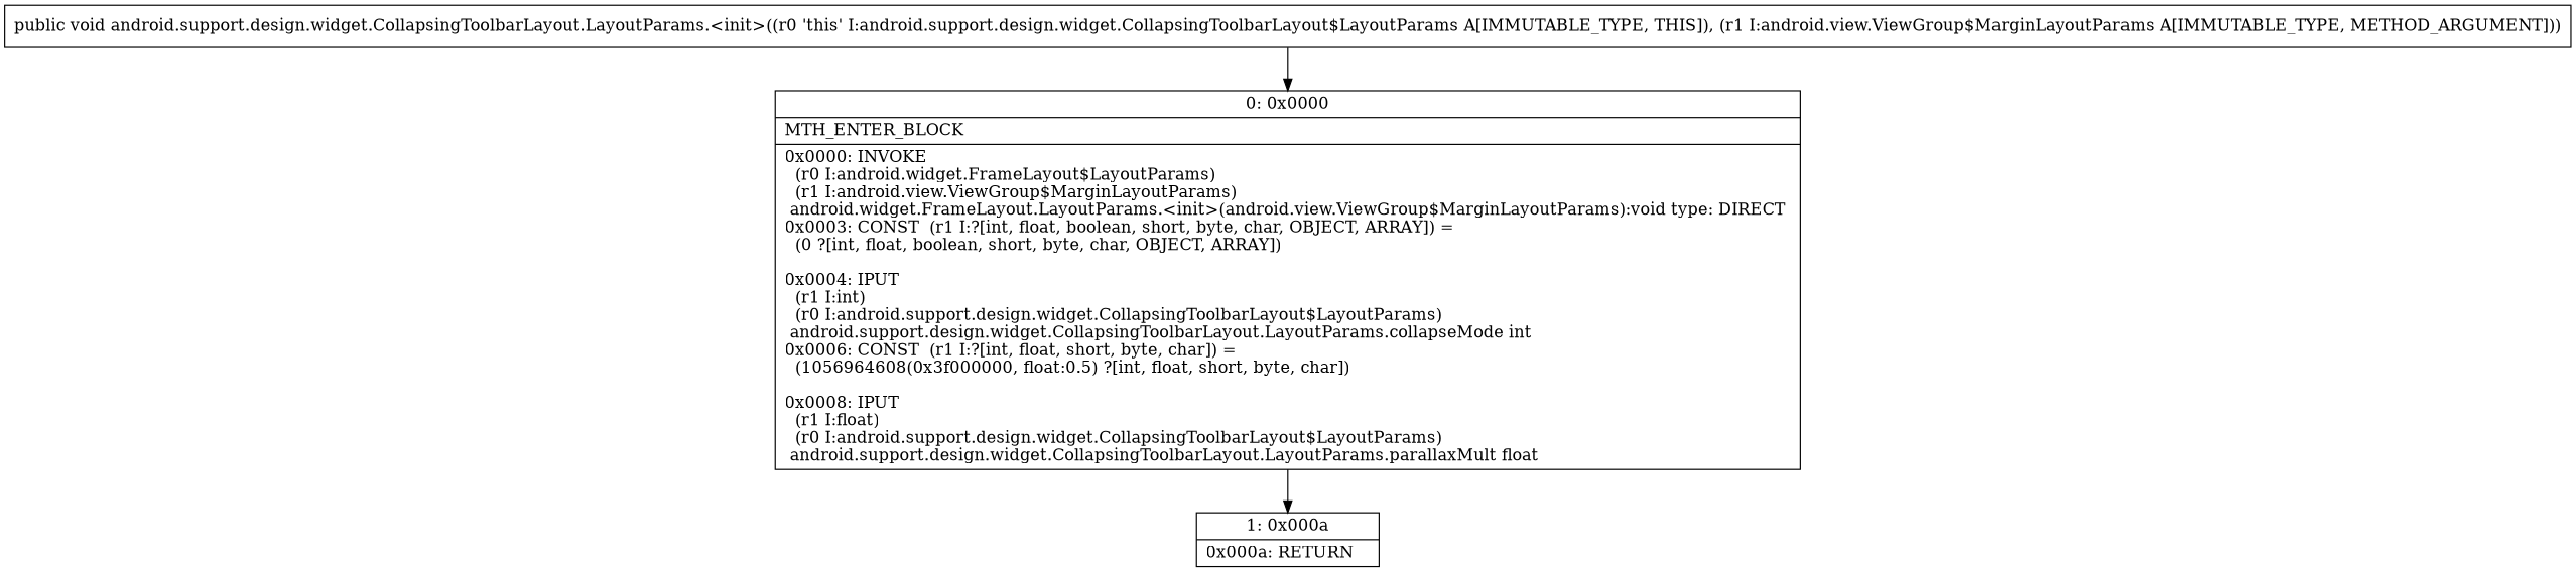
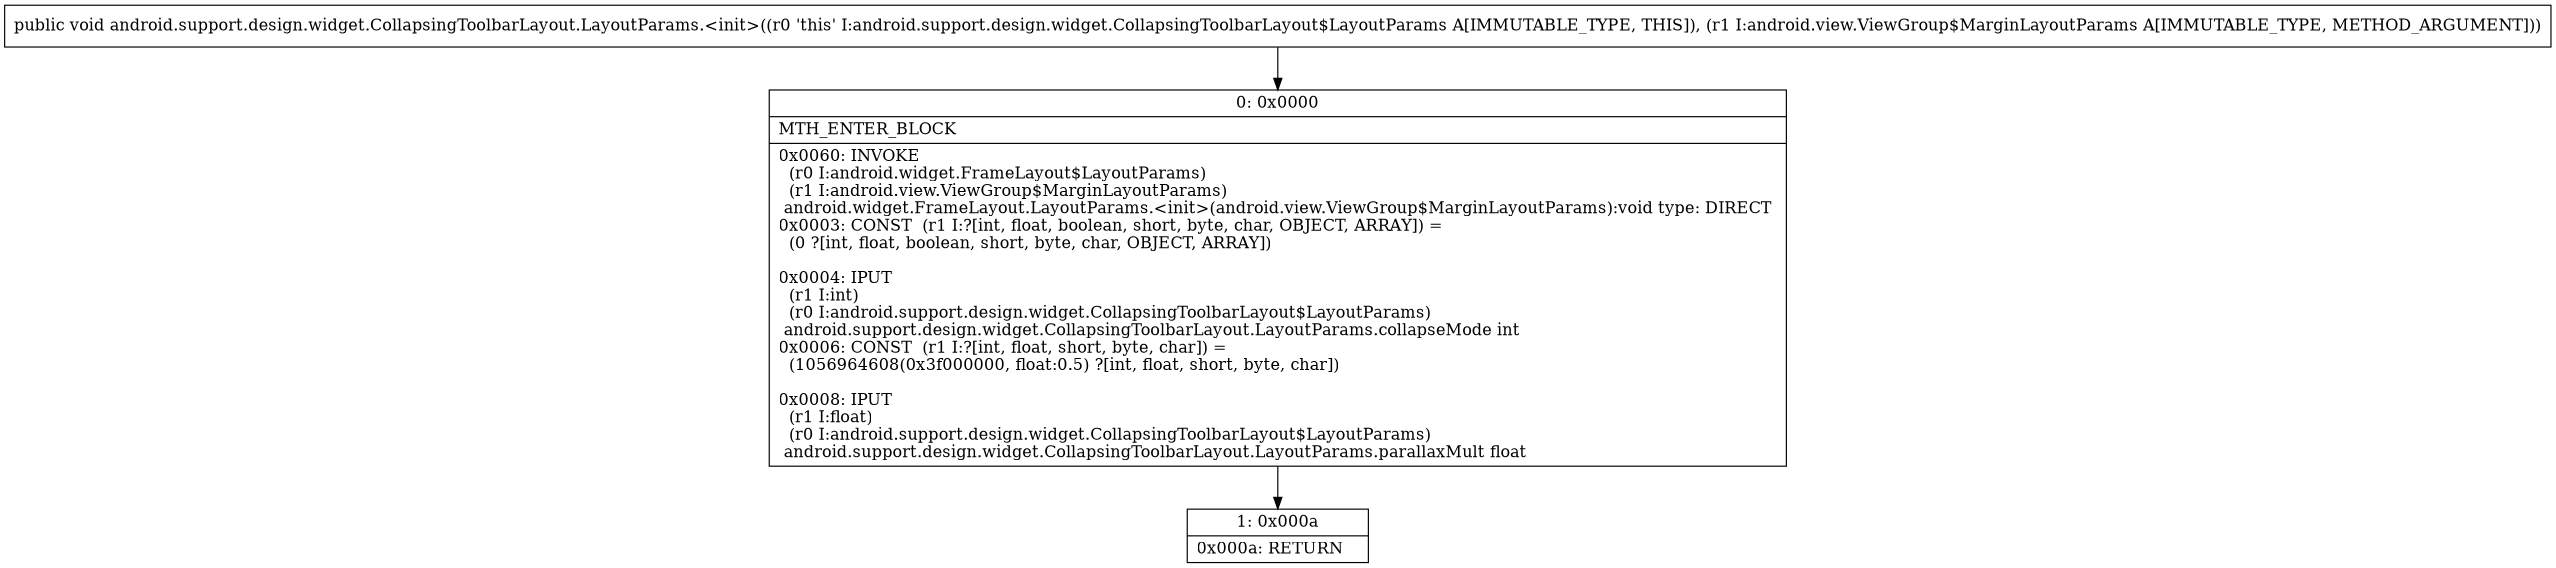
  digraph {
    node [shape=record]
-   n1 [label="{0\:\ 0x0000|MTH_ENTER_BLOCK\l|0x0000: INVOKE  \l  (r0 I:android.widget.FrameLayout$LayoutParams)\l  (r1 I:android.view.ViewGroup$MarginLayoutParams)\l android.widget.FrameLayout.LayoutParams.\<init\>(android.view.ViewGroup$MarginLayoutParams):void type: DIRECT \l0x0003: CONST  (r1 I:?[int, float, boolean, short, byte, char, OBJECT, ARRAY]) = \l  (0 ?[int, float, boolean, short, byte, char, OBJECT, ARRAY])\l \l0x0004: IPUT  \l  (r1 I:int)\l  (r0 I:android.support.design.widget.CollapsingToolbarLayout$LayoutParams)\l android.support.design.widget.CollapsingToolbarLayout.LayoutParams.collapseMode int \l0x0006: CONST  (r1 I:?[int, float, short, byte, char]) = \l  (1056964608(0x3f000000, float:0.5) ?[int, float, short, byte, char])\l \l0x0008: IPUT  \l  (r1 I:float)\l  (r0 I:android.support.design.widget.CollapsingToolbarLayout$LayoutParams)\l android.support.design.widget.CollapsingToolbarLayout.LayoutParams.parallaxMult float \l}"]
+   n1 [label="{0\:\ 0x0000|MTH_ENTER_BLOCK\l|0x0060: INVOKE  \l  (r0 I:android.widget.FrameLayout$LayoutParams)\l  (r1 I:android.view.ViewGroup$MarginLayoutParams)\l android.widget.FrameLayout.LayoutParams.\<init\>(android.view.ViewGroup$MarginLayoutParams):void type: DIRECT \l0x0003: CONST  (r1 I:?[int, float, boolean, short, byte, char, OBJECT, ARRAY]) = \l  (0 ?[int, float, boolean, short, byte, char, OBJECT, ARRAY])\l \l0x0004: IPUT  \l  (r1 I:int)\l  (r0 I:android.support.design.widget.CollapsingToolbarLayout$LayoutParams)\l android.support.design.widget.CollapsingToolbarLayout.LayoutParams.collapseMode int \l0x0006: CONST  (r1 I:?[int, float, short, byte, char]) = \l  (1056964608(0x3f000000, float:0.5) ?[int, float, short, byte, char])\l \l0x0008: IPUT  \l  (r1 I:float)\l  (r0 I:android.support.design.widget.CollapsingToolbarLayout$LayoutParams)\l android.support.design.widget.CollapsingToolbarLayout.LayoutParams.parallaxMult float \l}"]
    n2 [label="{1\:\ 0x000a|0x000a: RETURN   \l}"]
    n3 [label="{public void android.support.design.widget.CollapsingToolbarLayout.LayoutParams.\<init\>((r0 'this' I:android.support.design.widget.CollapsingToolbarLayout$LayoutParams A[IMMUTABLE_TYPE, THIS]), (r1 I:android.view.ViewGroup$MarginLayoutParams A[IMMUTABLE_TYPE, METHOD_ARGUMENT])) }"]
    n1 -> n2
    n3 -> n1
  }
